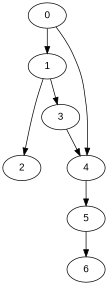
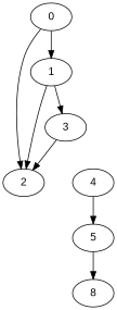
  digraph {
    fontname="Liberation Sans"
    node [fontname="Liberation Sans"]
    edge [fontname="Liberation Sans"]
    0
    1
    4
    2
    3
    5
-   6
+   6 [label=8]
    0 -> 1
-   0 -> 4
+   0 -> 2
    1 -> 2
    1 -> 3
    4 -> 5
-   3 -> 4
+   3 -> 2
    5 -> 6
  }
